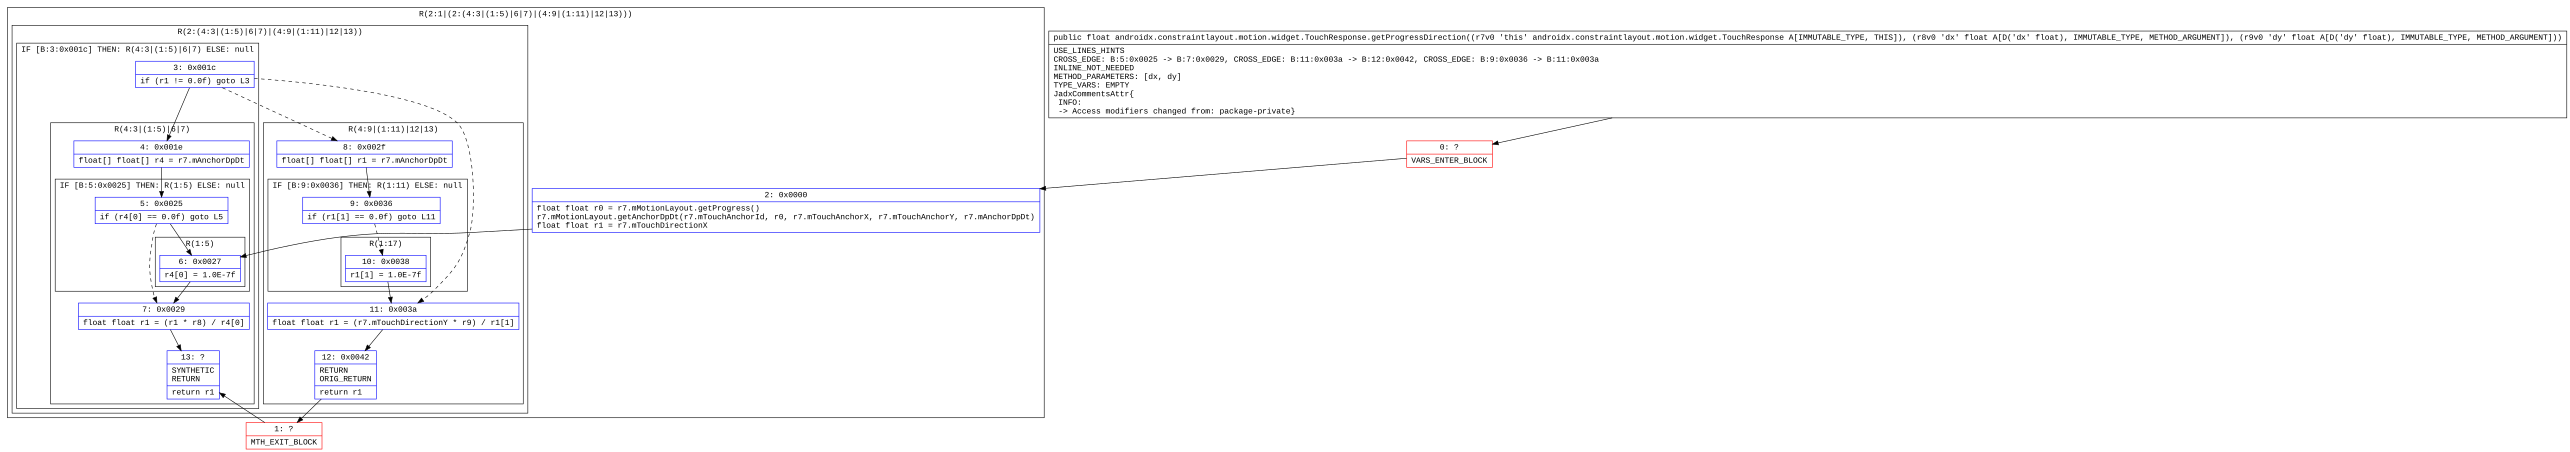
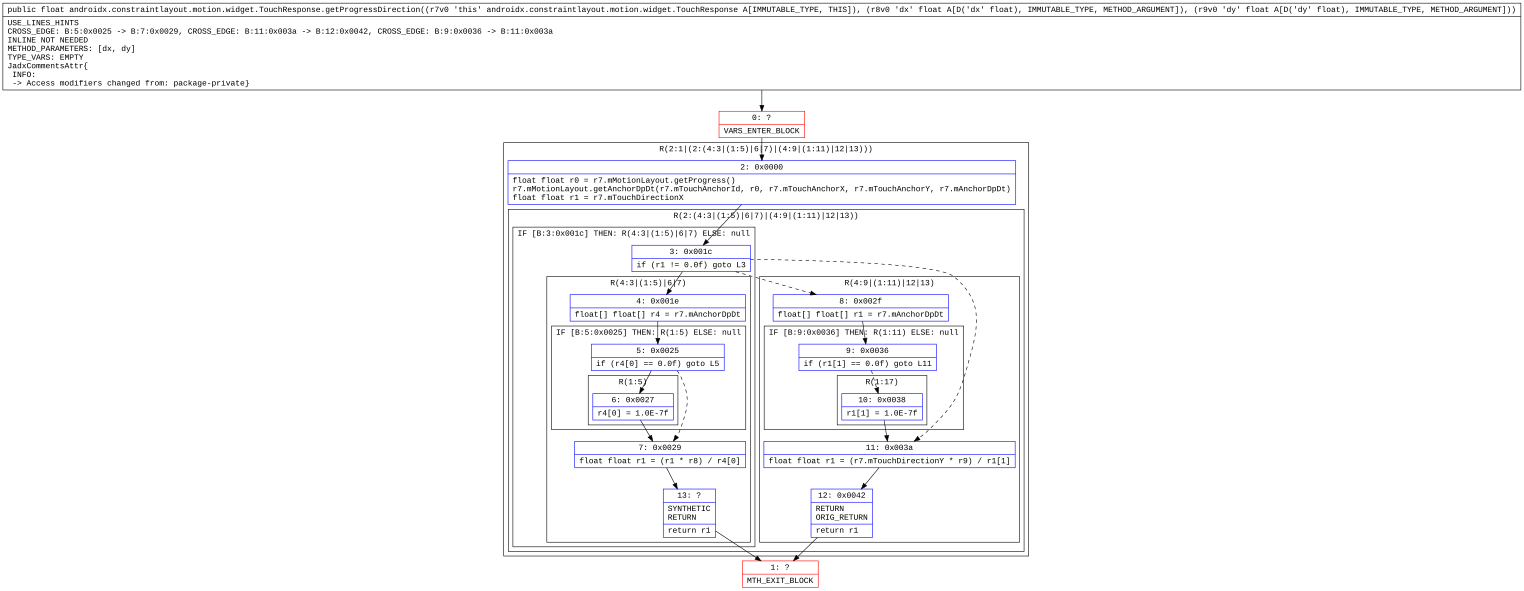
  digraph {
    fontname="Liberation Mono"
    node [color=blue fontname="Liberation Mono" shape=record]
    edge [fontname="Liberation Mono"]
    n1 [label="{6\:\ 0x0027|r4[0] = 1.0E\-7f\l}"]
    n2 [label="{5\:\ 0x0025|if (r4[0] == 0.0f) goto L5\l}"]
    n3 [label="{4\:\ 0x001e|float[] float[] r4 = r7.mAnchorDpDt\l}"]
    n4 [label="{7\:\ 0x0029|float float r1 = (r1 * r8) \/ r4[0]\l}"]
    n5 [label="{13\:\ ?|SYNTHETIC\lRETURN\l|return r1\l}"]
    n6 [label="{3\:\ 0x001c|if (r1 != 0.0f) goto L3\l}"]
    n7 [label="{10\:\ 0x0038|r1[1] = 1.0E\-7f\l}"]
    n8 [label="{9\:\ 0x0036|if (r1[1] == 0.0f) goto L11\l}"]
    n9 [label="{8\:\ 0x002f|float[] float[] r1 = r7.mAnchorDpDt\l}"]
    n10 [label="{11\:\ 0x003a|float float r1 = (r7.mTouchDirectionY * r9) \/ r1[1]\l}"]
    n11 [label="{12\:\ 0x0042|RETURN\lORIG_RETURN\l|return r1\l}"]
    n12 [label="{2\:\ 0x0000|float float r0 = r7.mMotionLayout.getProgress()\lr7.mMotionLayout.getAnchorDpDt(r7.mTouchAnchorId, r0, r7.mTouchAnchorX, r7.mTouchAnchorY, r7.mAnchorDpDt)\lfloat float r1 = r7.mTouchDirectionX\l}"]
    n13 [color=red label="{1\:\ ?|MTH_EXIT_BLOCK\l}"]
    n14 [color=red label="{0\:\ ?|VARS_ENTER_BLOCK\l}"]
    n15 [label="{public float androidx.constraintlayout.motion.widget.TouchResponse.getProgressDirection((r7v0 'this' androidx.constraintlayout.motion.widget.TouchResponse A[IMMUTABLE_TYPE, THIS]), (r8v0 'dx' float A[D('dx' float), IMMUTABLE_TYPE, METHOD_ARGUMENT]), (r9v0 'dy' float A[D('dy' float), IMMUTABLE_TYPE, METHOD_ARGUMENT]))  | USE_LINES_HINTS\lCROSS_EDGE: B:5:0x0025 \-\> B:7:0x0029, CROSS_EDGE: B:11:0x003a \-\> B:12:0x0042, CROSS_EDGE: B:9:0x0036 \-\> B:11:0x003a\lINLINE_NOT_NEEDED\lMETHOD_PARAMETERS: [dx, dy]\lTYPE_VARS: EMPTY\lJadxCommentsAttr\{\l INFO: \l \-\> Access modifiers changed from: package\-private\}\l}" color=""]
    subgraph cluster_1 {
      label="R(2:1|(2:(4:3|(1:5)|6|7)|(4:9|(1:11)|12|13)))"
      n12
      subgraph cluster_2 {
        label="R(2:(4:3|(1:5)|6|7)|(4:9|(1:11)|12|13))"
        subgraph cluster_3 {
          label="IF [B:3:0x001c] THEN: R(4:3|(1:5)|6|7) ELSE: null"
          n6
          subgraph cluster_4 {
            label="R(4:3|(1:5)|6|7)"
            n3
            n4
            n5
            subgraph cluster_5 {
              label="IF [B:5:0x0025] THEN: R(1:5) ELSE: null"
              n2
              subgraph cluster_6 {
                label="R(1:5)"
                n1
              }
            }
          }
        }
        subgraph cluster_7 {
          label="R(4:9|(1:11)|12|13)"
          n9
          n10
          n11
          subgraph cluster_8 {
            label="IF [B:9:0x0036] THEN: R(1:11) ELSE: null"
            n8
            subgraph cluster_9 {
              label="R(1:17)"
              n7
            }
          }
        }
      }
    }
    n1 -> n4
    n2 -> n1
    n2 -> n4 [style=dashed]
    n3 -> n2
    n4 -> n5
-   n13 -> n5
+   n5 -> n13
    n6 -> n3
    n6 -> n9 [style=dashed]
    n6 -> n10 [style=dashed]
    n7 -> n10
    n8 -> n7 [style=dashed]
    n9 -> n8
    n10 -> n11
    n11 -> n13
-   n12 -> n1
+   n12 -> n6
    n14 -> n12
    n15 -> n14
  }
